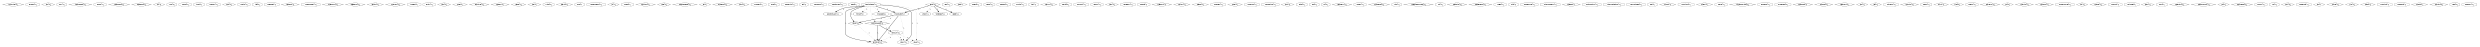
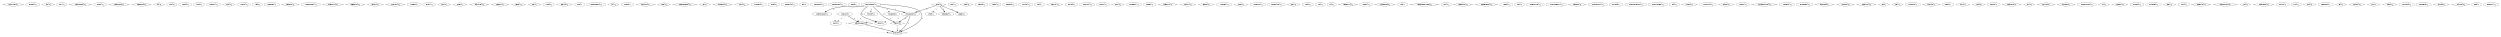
  digraph {
    fontname="Courier Prime"
    node [fontname="Courier Prime" shape=octagon]
    edge [fontname="Courier Prime" style=bold]
    n1 [label="cloutier(1)" shape=diamond]
    n2 [label="hrudey(1)"]
    n3 [label="mtl(3)" shape=diamond]
    n4 [label="put(1)"]
    n5 [label="jablonski(1)" shape=diamond]
    n6 [label="grant(1)"]
    n7 [label="research(1)" shape=diamond]
    n8 [label="someone(1)" shape=diamond]
    n9 [label="sj(4)" shape=diamond]
    n10 [label="ron(2)"]
    n11 [label="glenn(1)"]
    n12 [label="jeff(2)"]
    n13 [label="hebert(1)"]
    n14 [label="phi(3)" shape=diamond]
    n15 [label="chris(1)"]
    n16 [label="jim(2)"]
    n17 [label="essensa(1)"]
    n18 [label="draper(1)" shape=diamond]
    n19 [label="lenarduzzi(1)"]
    n20 [label="flaherty(1)" shape=diamond]
    n21 [label="wamsley(1)" shape=diamond]
    n22 [label="waite(1)" shape=diamond]
    n23 [label="contact(1)" shape=diamond]
    n24 [label="joseph(1)"]
    n25 [label="neill(1)"]
    n26 [label="nyr(3)" shape=diamond]
    n27 [label="robb(1)" shape=diamond]
    n28 [label="patrick(1)" shape=diamond]
    n29 [label="chabot(1)" shape=diamond]
    n30 [label="mark(1)" shape=diamond]
    n31 [label="pat(1)" shape=diamond]
    n32 [label="rick(3)"]
    n33 [label="mario(1)" shape=diamond]
    n34 [label="sog(2)"]
    n35 [label="department(1)"]
    n36 [label="jc(1)" shape=diamond]
    n37 [label="reese(1)"]
    n38 [label="racicot(1)" shape=diamond]
    n39 [label="que(3)" shape=diamond]
    n40 [label="beauregard(1)" shape=diamond]
    n41 [label="sc(1)" shape=diamond]
    n42 [label="stauber(1)" shape=diamond]
    n43 [label="site(1)" shape=diamond]
    n44 [label="roussel(1)"]
    n45 [label="moog(1)"]
    n46 [label="gosselin(1)"]
    n47 [label="ga(2)"]
    n48 [label="bergeron(1)"]
    n49 [label="assistant(1)"]
    n50 [label="know(1)"]
    n51 [label="individual(1)"]
    n52 [label="appreciate(1)"]
    n53 [label="verify(1)"]
    n54 [label="volunteer(2)"]
    n55 [label="save(2)" shape=diamond]
    n56 [label="percentage(3)" shape=diamond]
    n57 [label="archive(1)" shape=diamond]
    n58 [label="coulman(2)"]
    n59 [label="date(1)"]
    n60 [label="goal(2)"]
    n61 [label="apr(1)"]
    n62 [label="van(2)" shape=diamond]
    n63 [label="puppa(1)"]
    n64 [label="send(1)"]
    n65 [label="season(1)"]
    n66 [label="potvin(1)"]
    n67 [label="jon(1)"]
    n68 [label="kelly(1)" shape=diamond]
    n69 [label="david(2)"]
    n70 [label="mail(3)" shape=diamond]
    n71 [label="town(1)"]
    n72 [label="weekday(1)"]
    n73 [label="game(1)"]
    n74 [label="terreri(1)"]
    n75 [label="darcy(1)"]
    n76 [label="buf(3)" shape=diamond]
    n77 [label="wregget(1)"]
    n78 [label="hasek(1)"]
    n79 [label="tugnutt(1)" shape=diamond]
    n80 [label="print(1)" shape=diamond]
    n81 [label="danny(1)" shape=diamond]
    n82 [label="tuesday(1)"]
    n83 [label="fuhr(1)" shape=diamond]
    n84 [label="ranford(1)"]
    n85 [label="frederick(1)"]
    n86 [label="det(2)" shape=diamond]
    n87 [label="kirk(1)"]
    n88 [label="bob(1)"]
    n89 [label="nj(2)"]
    n90 [label="wendell(1)" shape=diamond]
    n91 [label="casey(1)"]
    n92 [label="riendeau(1)" shape=diamond]
    n93 [label="tim(1)"]
    n94 [label="vanbiesbrouck(1)" shape=diamond]
    n95 [label="nyi(3)"]
    n96 [label="dominik(1)" shape=diamond]
    n97 [label="newspaper(1)" shape=diamond]
    n98 [label="tommy(1)"]
    n99 [label="min(2)"]
    n100 [label="goalie(2)"]
    n101 [label="saskatoon(1)"]
    n102 [label="pietrangelo(1)"]
    n103 [label="sunday(1)" shape=diamond]
    n104 [label="university(1)"]
+   n105 [label="kolzig(1)"]
    n106 [label="sidorkiewicz(1)"]
    n107 [label="berthiaume(1)"]
    n108 [label="guy(1)"]
    n109 [label="corey(1)" shape=diamond]
    n110 [label="trefilov(1)"]
    n111 [label="fiset(1)" shape=diamond]
    n112 [label="dafoe(1)"]
    n113 [label="fitzpatrick(1)" shape=diamond]
    n114 [label="beaupre(1)"]
    n115 [label="stephane(2)"]
    n116 [label="goverde(1)" shape=diamond]
    n117 [label="lorenz(1)" shape=diamond]
    n118 [label="hextall(1)" shape=diamond]
    n119 [label="ed(1)" shape=diamond]
    n120 [label="sk(1)" shape=diamond]
    n121 [label="science(1)"]
    n122 [label="corrie(1)" shape=diamond]
    n123 [label="wade(1)"]
    n124 [label="bill(1)" shape=diamond]
    n125 [label="tom(2)" shape=diamond]
    n126 [label="andre(1)"]
    n127 [label="knickle(1)" shape=diamond]
    n128 [label="sv(2)" shape=diamond]
    n129 [label="curtis(1)" shape=diamond]
    n130 [label="hirsch(1)" shape=diamond]
    n131 [label="soderstrom(1)"]
    n132 [label="tb(4)" shape=diamond]
    n133 [label="burke(1)" shape=diamond]
    n134 [label="player(1)"]
    n135 [label="hrivnak(1)"]
    n136 [label="kay(1)" shape=diamond]
    n137 [label="note(1)"]
    n138 [label="lemelin(1)" shape=diamond]
    n139 [label="laboratory(1)" shape=diamond]
    n140 [label="tm(1)" shape=diamond]
    n141 [label="barrasso(1)" shape=diamond]
    n142 [label="peter(1)"]
    n143 [label="roy(1)"]
    n144 [label="chi(2)" shape=diamond]
    n145 [label="wakaluk(1)"]
    n146 [label="mp(2)" shape=diamond]
    n147 [label="brian(1)" shape=diamond]
    n148 [label="tor(3)" shape=diamond]
    n149 [label="mike(5)" shape=diamond]
    n150 [label="receive(1)"]
    n151 [label="hayward(1)"]
    n152 [label="craig(1)" shape=diamond]
    n153 [label="potvin(2)" shape=diamond]
    n154 [label="edm(2)"]
    n155 [label="hackett(1)"]
    n51 -> n52 [label=1]
    n51 -> n53 [label=1 style=dotted]
    n51 -> n54 [label=1]
    n51 -> n55 [label=1]
    n51 -> n56 [label=1 style=dotted]
    n51 -> n57 [label=1]
    n51 -> n58 [label=1 style=dotted]
    n51 -> n59 [label=1 style=dotted]
    n51 -> n60 [label=1]
    n54 -> n55 [label=1]
    n54 -> n56 [label=1 style=dotted]
    n54 -> n57 [label=1]
    n54 -> n60 [label=1 style=dotted]
    n55 -> n57 [label=1 style=dotted]
    n56 -> n57 [label=1]
    n70 -> n54 [label=1]
    n70 -> n71 [label=1 style=dotted]
    n70 -> n72 [label=1]
    n70 -> n73 [label=1]
-   n56 -> n100 [label=1]
+   n100 -> n56 [label=1]
    n100 -> n57 [label=1 style=dotted]
    n100 -> n59 [label=1 style=dotted]
    n100 -> n60 [label=1 style=dotted]
  }
